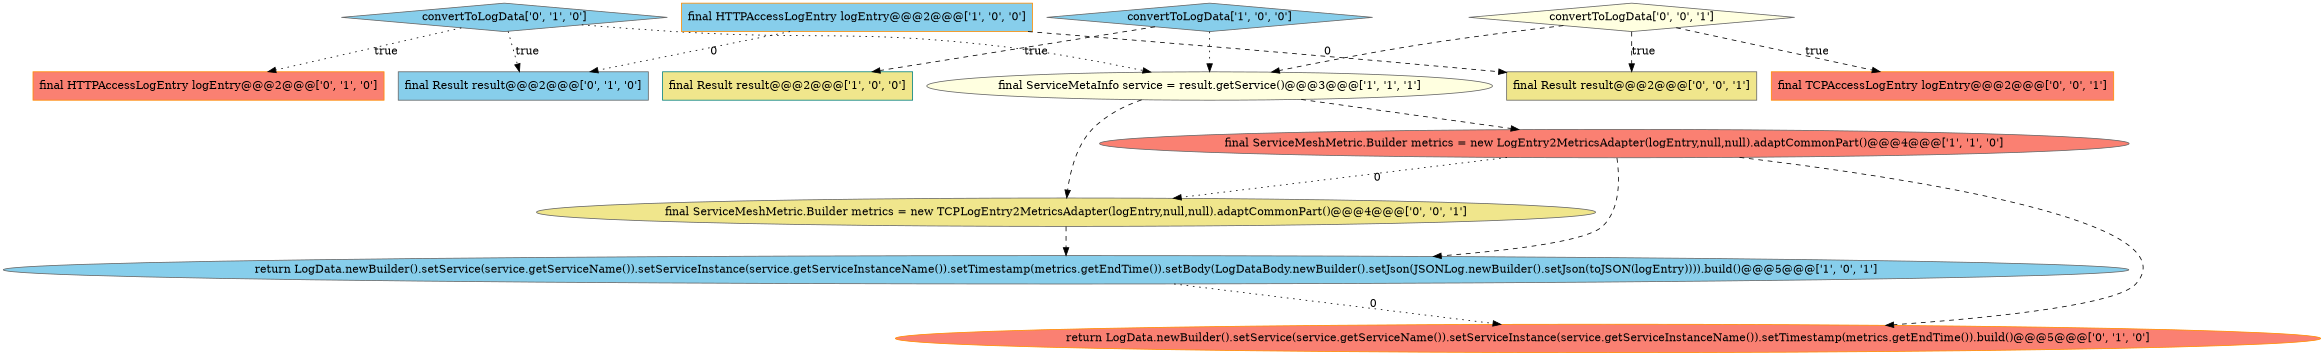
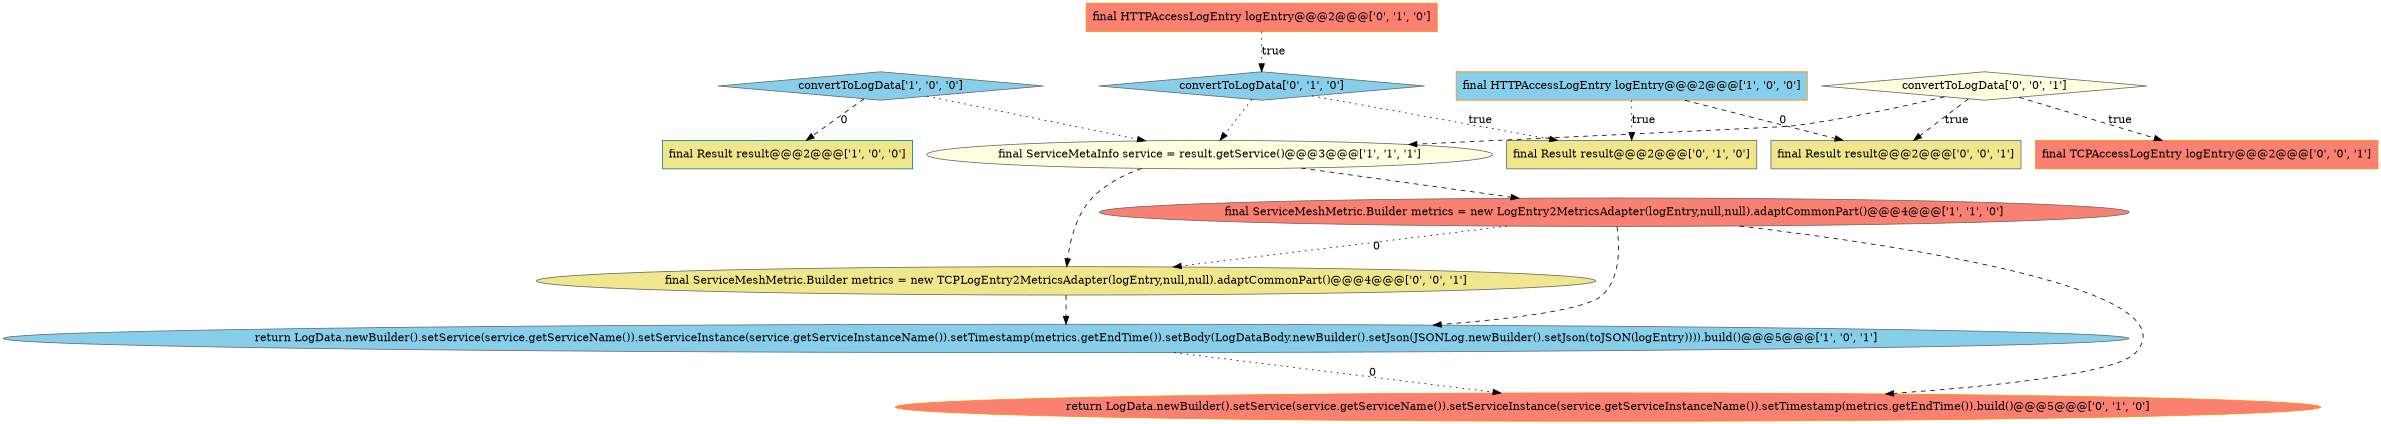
  digraph {
    fontname="DejaVu Serif"
    node [color=gray40 fillcolor=khaki fontname="DejaVu Serif" shape=box style=filled]
    edge [fontname="DejaVu Serif" style=dashed]
-   n1 [fillcolor=skyblue label="final Result result@@@2@@@['0', '1', '0']"]
+   n1 [label="final Result result@@@2@@@['0', '1', '0']"]
    n2 [fillcolor=skyblue label="convertToLogData['0', '1', '0']" shape=diamond]
    n3 [color=darkorange fillcolor=salmon label="final HTTPAccessLogEntry logEntry@@@2@@@['0', '1', '0']"]
    n4 [fillcolor=lightyellow label="final ServiceMetaInfo service = result.getService()@@@3@@@['1', '1', '1']" shape=ellipse]
    n5 [fillcolor=salmon label="final ServiceMeshMetric.Builder metrics = new LogEntry2MetricsAdapter(logEntry,null,null).adaptCommonPart()@@@4@@@['1', '1', '0']" shape=ellipse]
    n6 [label="final ServiceMeshMetric.Builder metrics = new TCPLogEntry2MetricsAdapter(logEntry,null,null).adaptCommonPart()@@@4@@@['0', '0', '1']" shape=ellipse]
    n7 [label="final Result result@@@2@@@['0', '0', '1']"]
    n8 [color=darkorange fillcolor=salmon label="return LogData.newBuilder().setService(service.getServiceName()).setServiceInstance(service.getServiceInstanceName()).setTimestamp(metrics.getEndTime()).build()@@@5@@@['0', '1', '0']" shape=ellipse]
    n9 [fillcolor=skyblue label="return LogData.newBuilder().setService(service.getServiceName()).setServiceInstance(service.getServiceInstanceName()).setTimestamp(metrics.getEndTime()).setBody(LogDataBody.newBuilder().setJson(JSONLog.newBuilder().setJson(toJSON(logEntry)))).build()@@@5@@@['1', '0', '1']" shape=ellipse]
    n10 [fillcolor=skyblue label="convertToLogData['1', '0', '0']" shape=diamond]
    n11 [color=teal label="final Result result@@@2@@@['1', '0', '0']"]
    n12 [color=darkorange fillcolor=skyblue label="final HTTPAccessLogEntry logEntry@@@2@@@['1', '0', '0']"]
    n13 [fillcolor=lightyellow label="convertToLogData['0', '0', '1']" shape=diamond]
    n14 [color=darkorange fillcolor=salmon label="final TCPAccessLogEntry logEntry@@@2@@@['0', '0', '1']"]
    n2 -> n1 [label=true style=dotted]
-   n2 -> n3 [label=true style=dotted]
+   n3 -> n2 [label=true style=dotted]
    n2 -> n4 [style=dotted]
    n4 -> n5
    n4 -> n6
    n5 -> n6 [label=0 style=dotted]
    n5 -> n8
    n5 -> n9
    n6 -> n9
    n9 -> n8 [label=0 style=dotted]
    n10 -> n4 [style=dotted]
-   n10 -> n11 [label=true]
-   n12 -> n1 [label=0 style=dotted]
+   n10 -> n11 [label=0]
+   n12 -> n1 [label=true style=dotted]
    n12 -> n7 [label=0]
    n13 -> n4
    n13 -> n7 [label=true]
    n13 -> n14 [label=true]
  }
